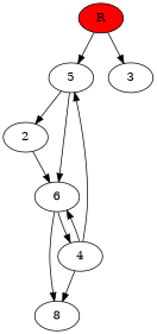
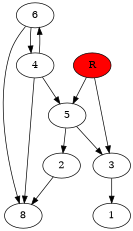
  digraph {
    5
    2
    6
    8
    3
+   1
    4
    R [fillcolor="#ff0000" style=filled]
    5 -> 2
-   5 -> 6
-   2 -> 6
+   5 -> 3
+   2 -> 8
    6 -> 8
    6 -> 4
+   3 -> 1
    4 -> 5
    4 -> 6
    4 -> 8
    R -> 5
    R -> 3
  }
